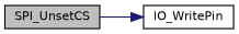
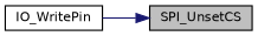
  digraph {
    rankdir=LR
    node [color=black fontname=Helvetica fontsize=10 shape=record style=filled]
    n1 [fillcolor=grey75 fontcolor=black height=0.2 label=SPI_UnsetCS width=0.4]
    n2 [fillcolor=white height=0.2 label=IO_WritePin width=0.4]
-   n1 -> n2 [color=midnightblue fontname=Helvetica fontsize=10 labelfontname=Helvetica labelfontsize=10 style=solid]
+   n2 -> n1 [color=midnightblue fontname=Helvetica fontsize=10 labelfontname=Helvetica labelfontsize=10 style=solid]
  }
